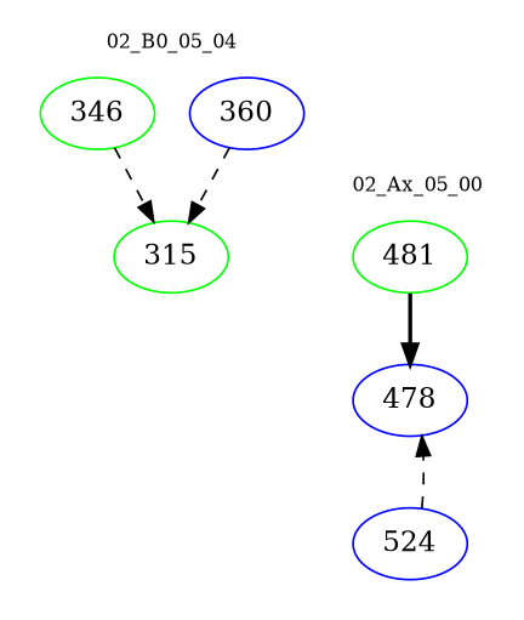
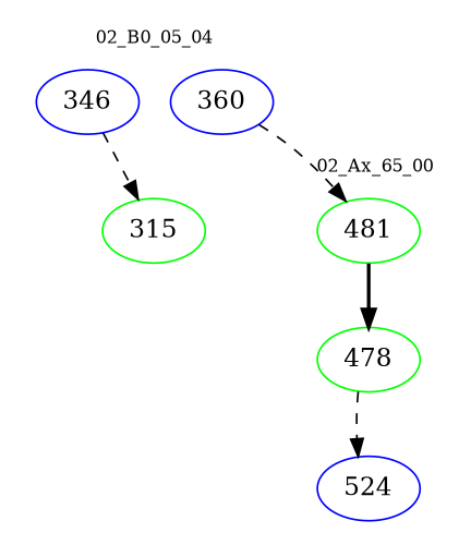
  digraph {
    node [color=green]
    edge [color=black style=dashed]
    n1 [label=481]
-   n2 [color=blue label=478]
+   n2 [label=478]
    n3 [color=blue label=524]
-   n4 [label=346]
+   n4 [color=blue label=346]
    n5 [color=blue label=360]
    n6 [label=315]
    subgraph cluster_1 {
      color=white
      fontsize=10
-     label="02_Ax_05_00"
+     label="02_Ax_65_00"
      n1
      n2
      n3
    }
    subgraph cluster_2 {
      color=white
      fontsize=10
      label="02_B0_05_04"
      n4
      n5
      n6
    }
    n1 -> n2 [style=bold]
-   n3 -> n2
+   n2 -> n3
    n4 -> n6
-   n5 -> n6
+   n5 -> n1
  }
